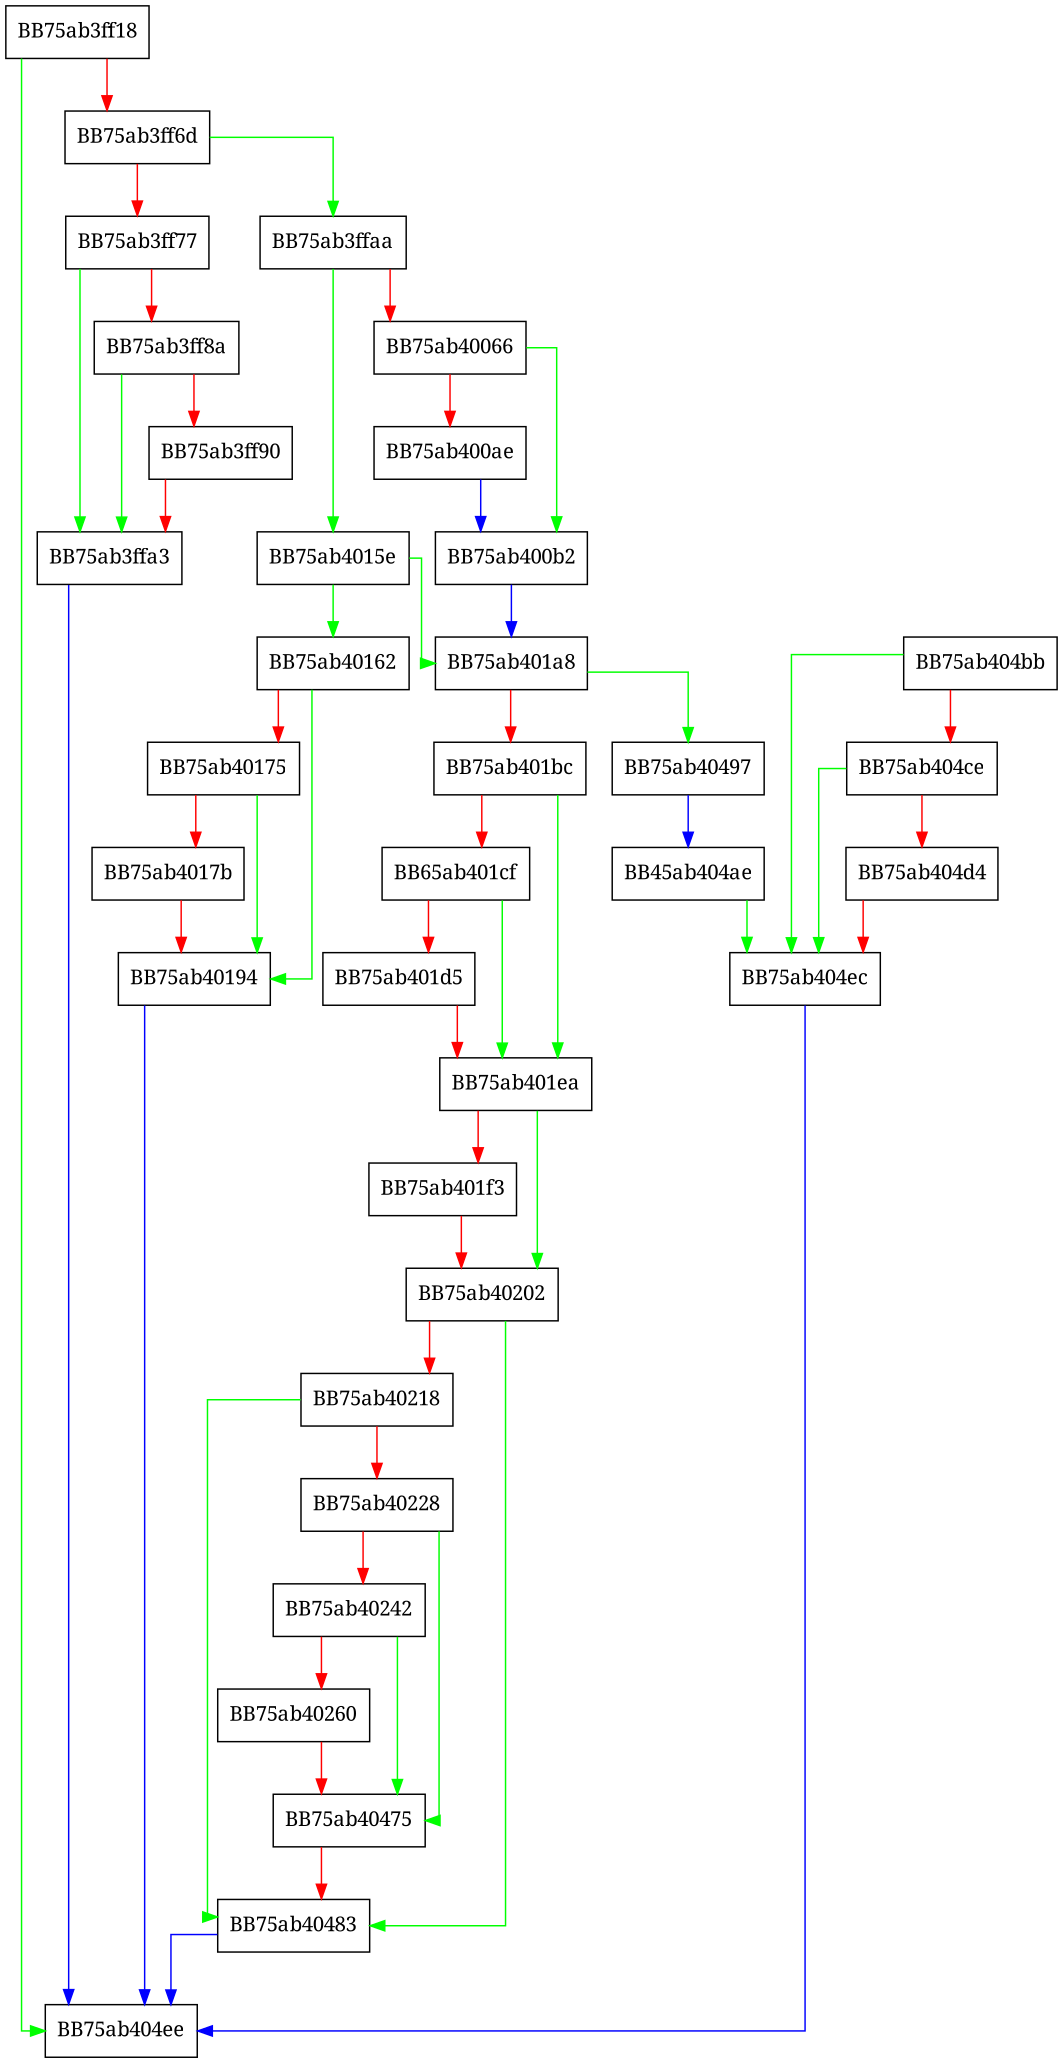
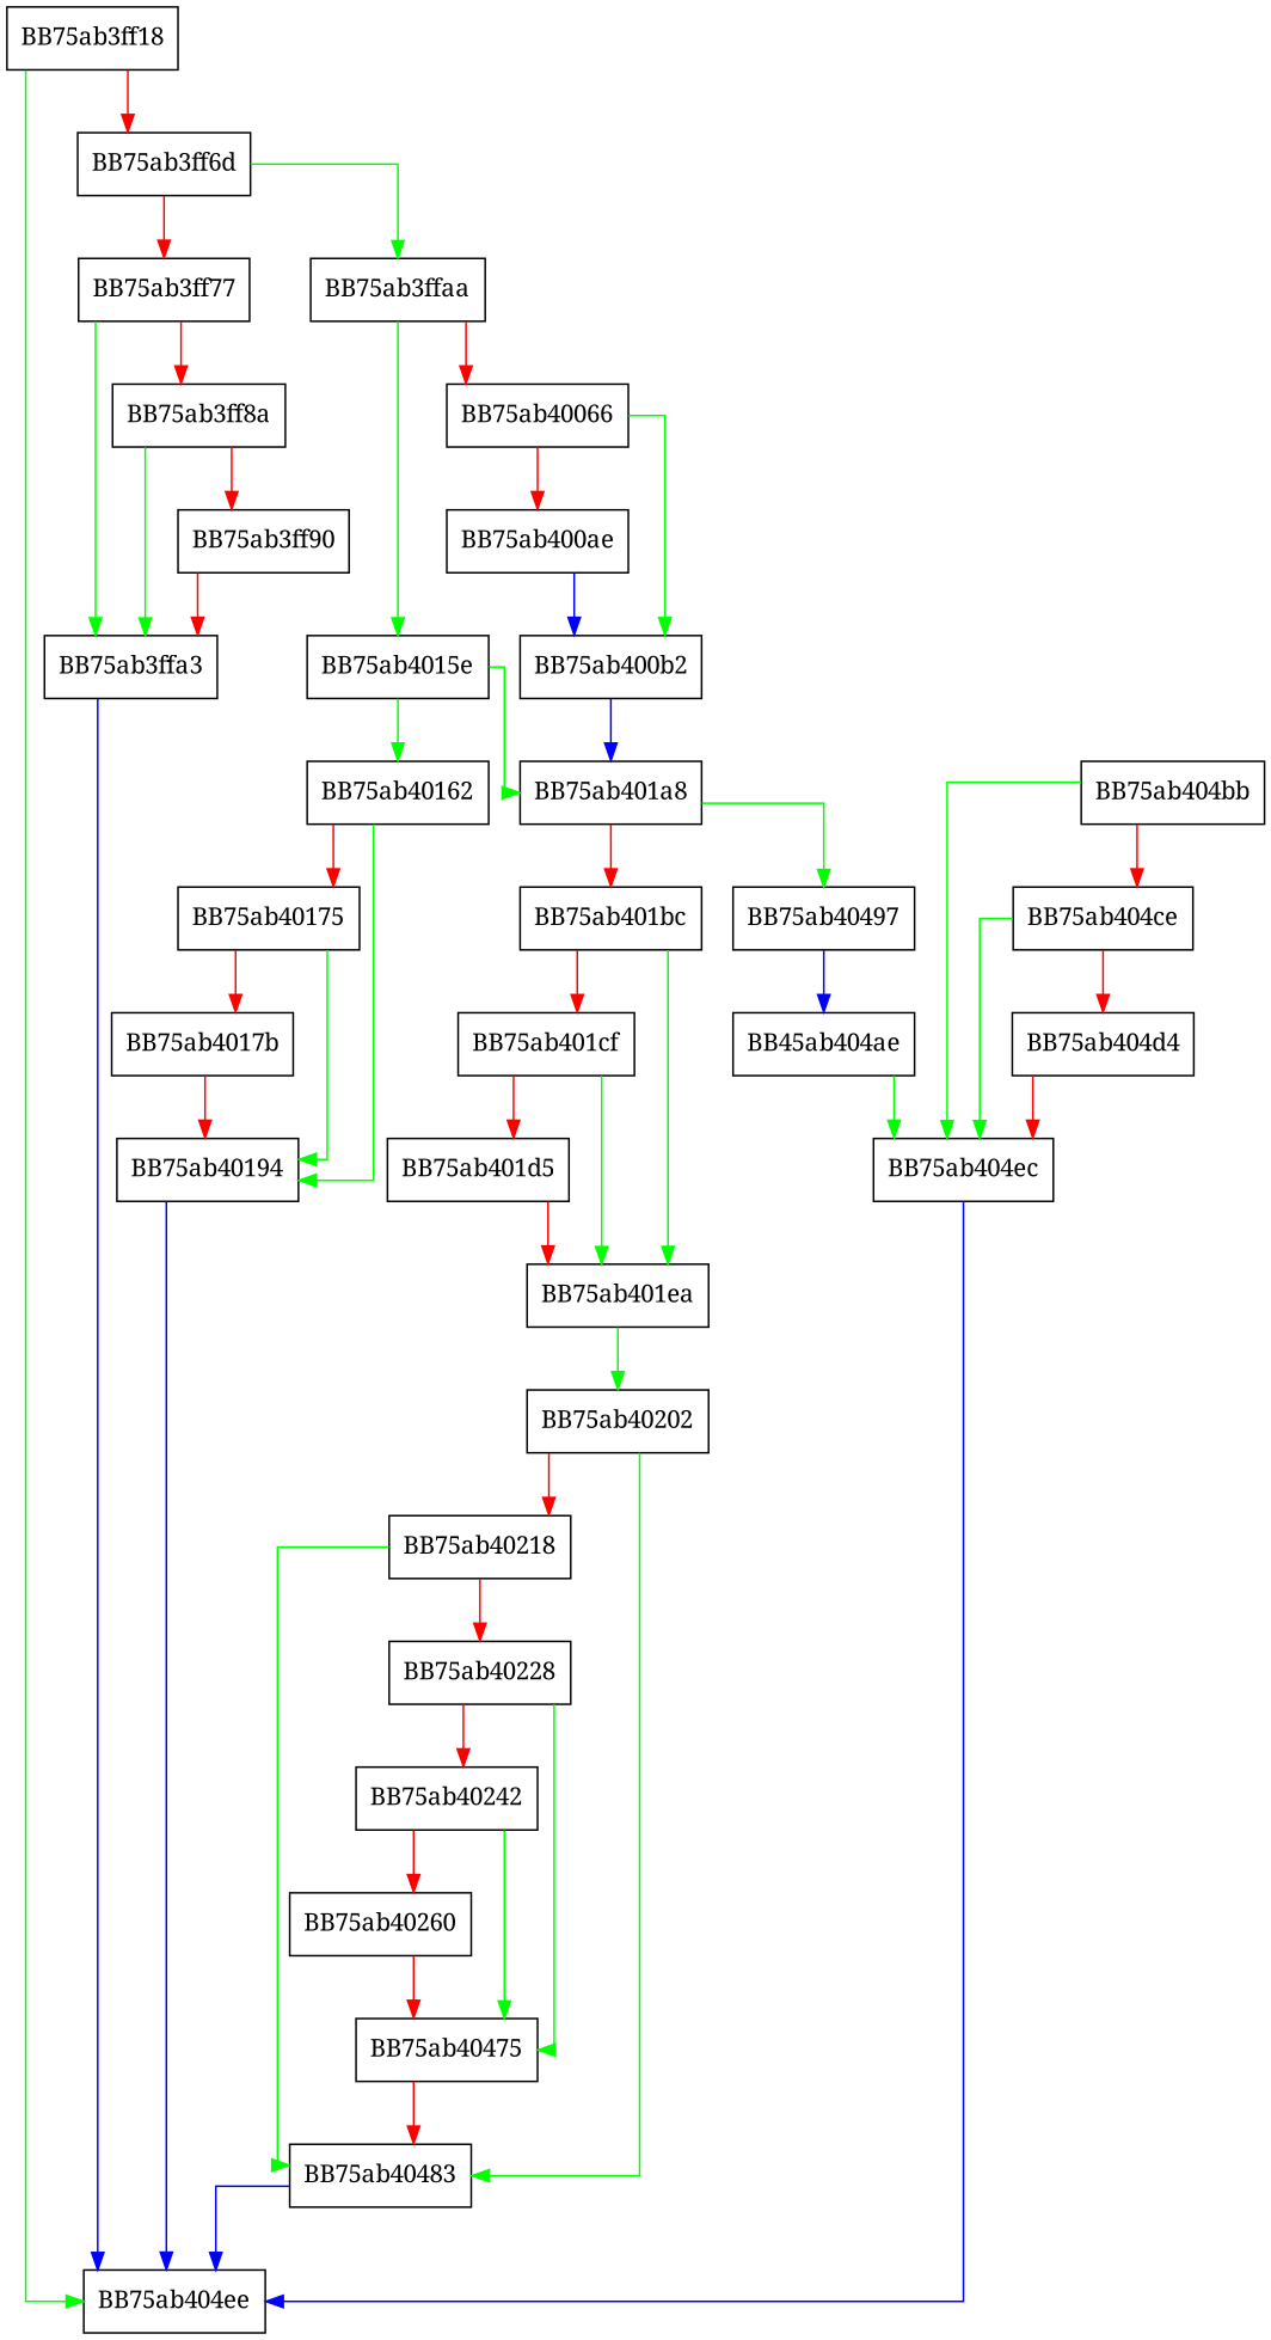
  digraph {
    fontname="Noto Serif"
    splines=ortho
    node [fontname="Noto Serif" shape=box]
    edge [color=red fontname="Noto Serif"]
    BB75ab3ff18
    BB75ab404ee
    BB75ab3ff6d
    BB75ab3ffaa
    BB75ab3ff77
    BB75ab4015e
    BB75ab40066
    BB75ab3ffa3
    BB75ab3ff8a
    BB75ab401a8
    BB75ab40162
    BB75ab400b2
    BB75ab400ae
    BB75ab3ff90
    BB75ab40497
    BB75ab401bc
    BB75ab40194
    BB75ab40175
    n19 [label=BB45ab404ae]
    BB75ab401ea
-   BB75ab401cf [label=BB65ab401cf]
+   BB75ab401cf
    BB75ab4017b
    BB75ab404ec
    BB75ab40202
-   BB75ab401f3
    BB75ab401d5
    BB75ab40483
    BB75ab40218
    BB75ab40228
    BB75ab40475
    BB75ab40242
    BB75ab40260
    BB75ab404bb
    BB75ab404ce
    BB75ab404d4
    BB75ab3ff18 -> BB75ab404ee [color=green]
    BB75ab3ff18 -> BB75ab3ff6d
    BB75ab3ff6d -> BB75ab3ffaa [color=green]
    BB75ab3ff6d -> BB75ab3ff77
    BB75ab3ffaa -> BB75ab4015e [color=green]
    BB75ab3ffaa -> BB75ab40066
    BB75ab3ff77 -> BB75ab3ffa3 [color=green]
    BB75ab3ff77 -> BB75ab3ff8a
    BB75ab4015e -> BB75ab401a8 [color=green]
    BB75ab4015e -> BB75ab40162 [color=green]
    BB75ab40066 -> BB75ab400b2 [color=green]
    BB75ab40066 -> BB75ab400ae
    BB75ab3ffa3 -> BB75ab404ee [color=blue]
    BB75ab3ff8a -> BB75ab3ffa3 [color=green]
    BB75ab3ff8a -> BB75ab3ff90
    BB75ab401a8 -> BB75ab40497 [color=green]
    BB75ab401a8 -> BB75ab401bc
    BB75ab40162 -> BB75ab40194 [color=green]
    BB75ab40162 -> BB75ab40175
    BB75ab400b2 -> BB75ab401a8 [color=blue]
    BB75ab400ae -> BB75ab400b2 [color=blue]
    BB75ab3ff90 -> BB75ab3ffa3
    BB75ab40497 -> n19 [color=blue]
    BB75ab401bc -> BB75ab401ea [color=green]
    BB75ab401bc -> BB75ab401cf
    BB75ab40194 -> BB75ab404ee [color=blue]
    BB75ab40175 -> BB75ab40194 [color=green]
    BB75ab40175 -> BB75ab4017b
    n19 -> BB75ab404ec [color=green]
    BB75ab401ea -> BB75ab40202 [color=green]
-   BB75ab401ea -> BB75ab401f3
    BB75ab401cf -> BB75ab401ea [color=green]
    BB75ab401cf -> BB75ab401d5
    BB75ab4017b -> BB75ab40194
    BB75ab404ec -> BB75ab404ee [color=blue]
    BB75ab40202 -> BB75ab40483 [color=green]
    BB75ab40202 -> BB75ab40218
-   BB75ab401f3 -> BB75ab40202
    BB75ab401d5 -> BB75ab401ea
    BB75ab40483 -> BB75ab404ee [color=blue]
    BB75ab40218 -> BB75ab40483 [color=green]
    BB75ab40218 -> BB75ab40228
    BB75ab40228 -> BB75ab40475 [color=green]
    BB75ab40228 -> BB75ab40242
    BB75ab40475 -> BB75ab40483
    BB75ab40242 -> BB75ab40475 [color=green]
    BB75ab40242 -> BB75ab40260
    BB75ab40260 -> BB75ab40475
    BB75ab404bb -> BB75ab404ec [color=green]
    BB75ab404bb -> BB75ab404ce
    BB75ab404ce -> BB75ab404ec [color=green]
    BB75ab404ce -> BB75ab404d4
    BB75ab404d4 -> BB75ab404ec
  }
